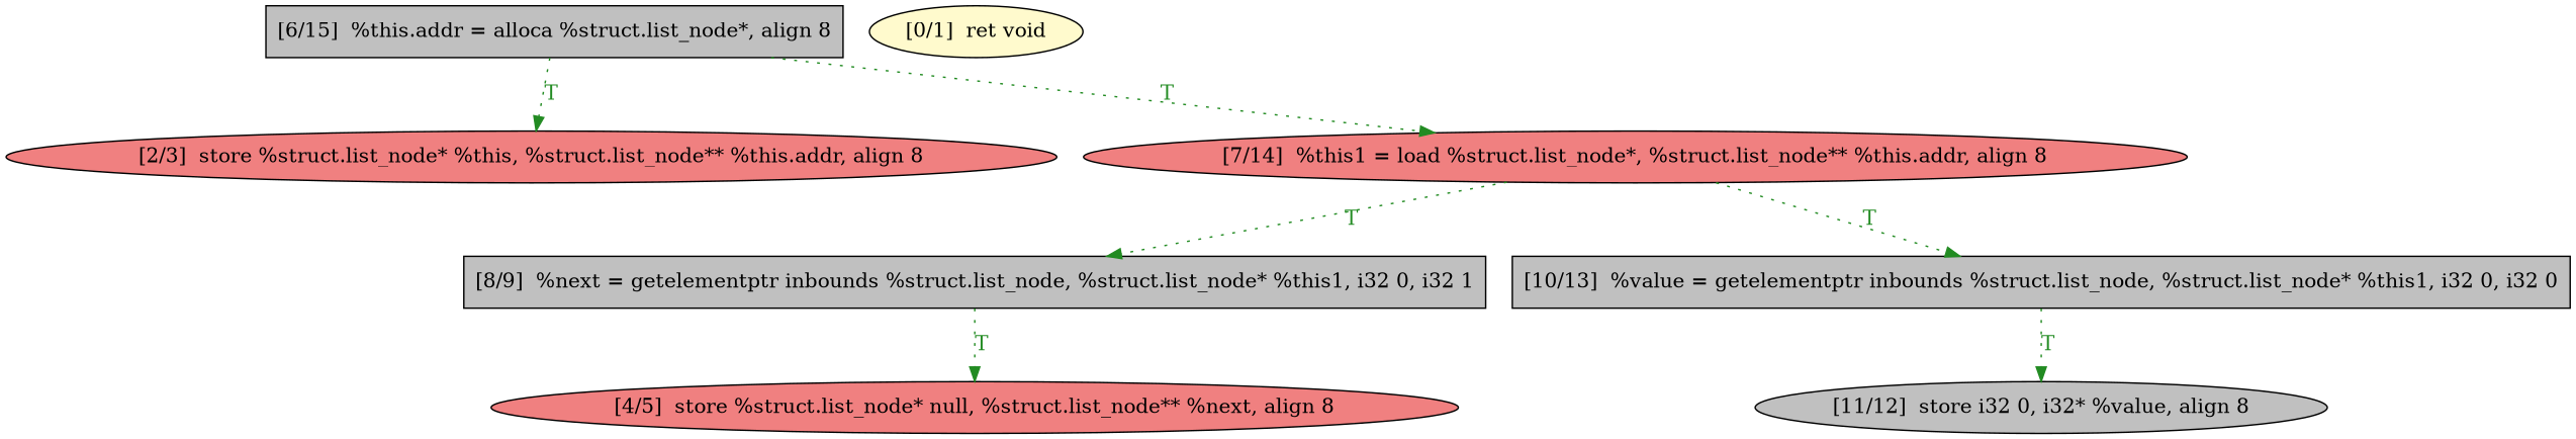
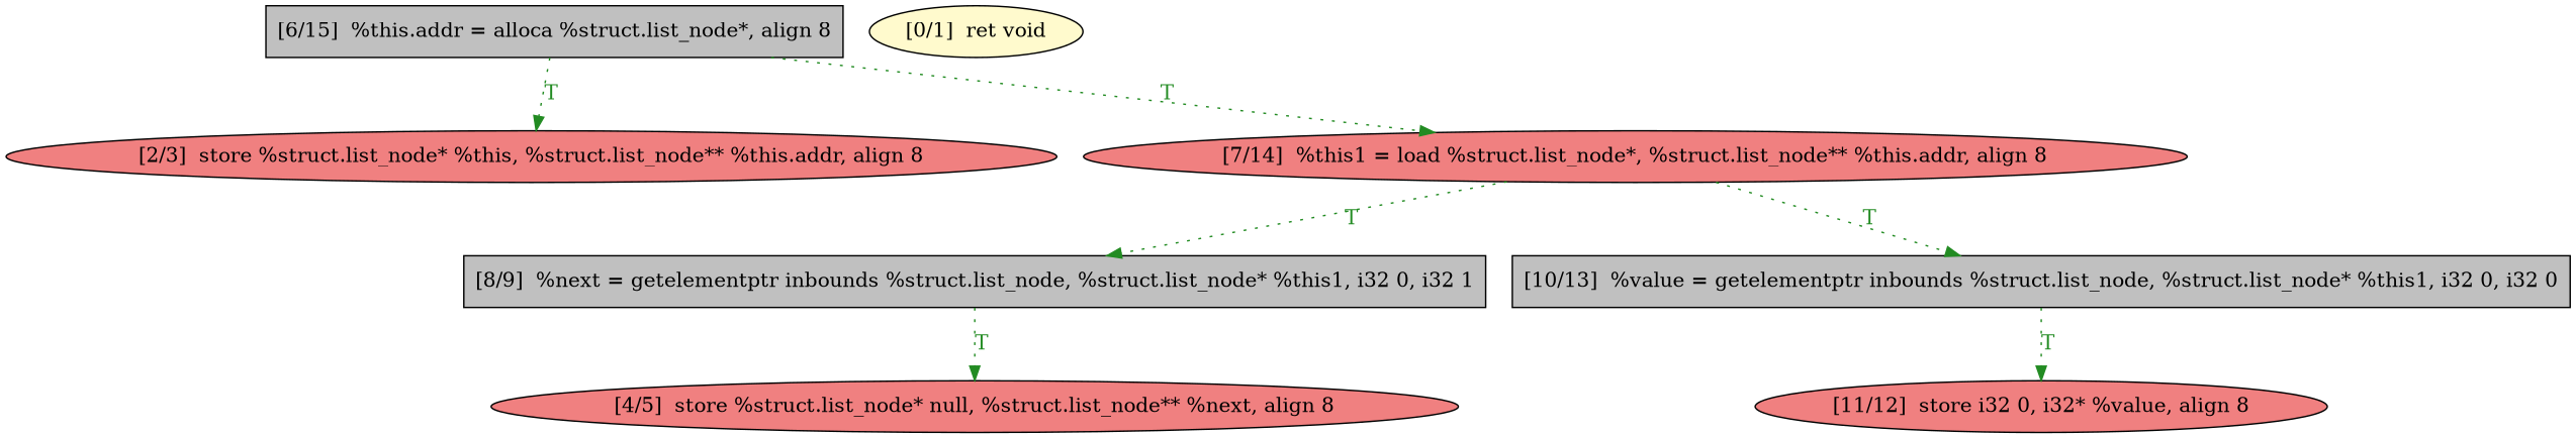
  digraph {
    node [fillcolor=lightcoral shape=ellipse style=filled]
    edge [color=forestgreen fontcolor=forestgreen style=dotted]
    n1 [label="[2/3]  store %struct.list_node* %this, %struct.list_node** %this.addr, align 8"]
    n2 [fillcolor=lemonchiffon label="[0/1]  ret void"]
    n3 [label="[7/14]  %this1 = load %struct.list_node*, %struct.list_node** %this.addr, align 8"]
    n4 [fillcolor=grey label="[8/9]  %next = getelementptr inbounds %struct.list_node, %struct.list_node* %this1, i32 0, i32 1" shape=rectangle]
    n5 [fillcolor=grey label="[10/13]  %value = getelementptr inbounds %struct.list_node, %struct.list_node* %this1, i32 0, i32 0" shape=rectangle]
    n6 [fillcolor=grey label="[6/15]  %this.addr = alloca %struct.list_node*, align 8" shape=rectangle]
-   n7 [fillcolor=grey label="[11/12]  store i32 0, i32* %value, align 8"]
+   n7 [label="[11/12]  store i32 0, i32* %value, align 8"]
    n8 [label="[4/5]  store %struct.list_node* null, %struct.list_node** %next, align 8"]
    n3 -> n4 [label=T]
    n3 -> n5 [label=T]
    n4 -> n8 [label=T]
    n5 -> n7 [label=T]
    n6 -> n1 [label=T]
    n6 -> n3 [label=T]
  }
